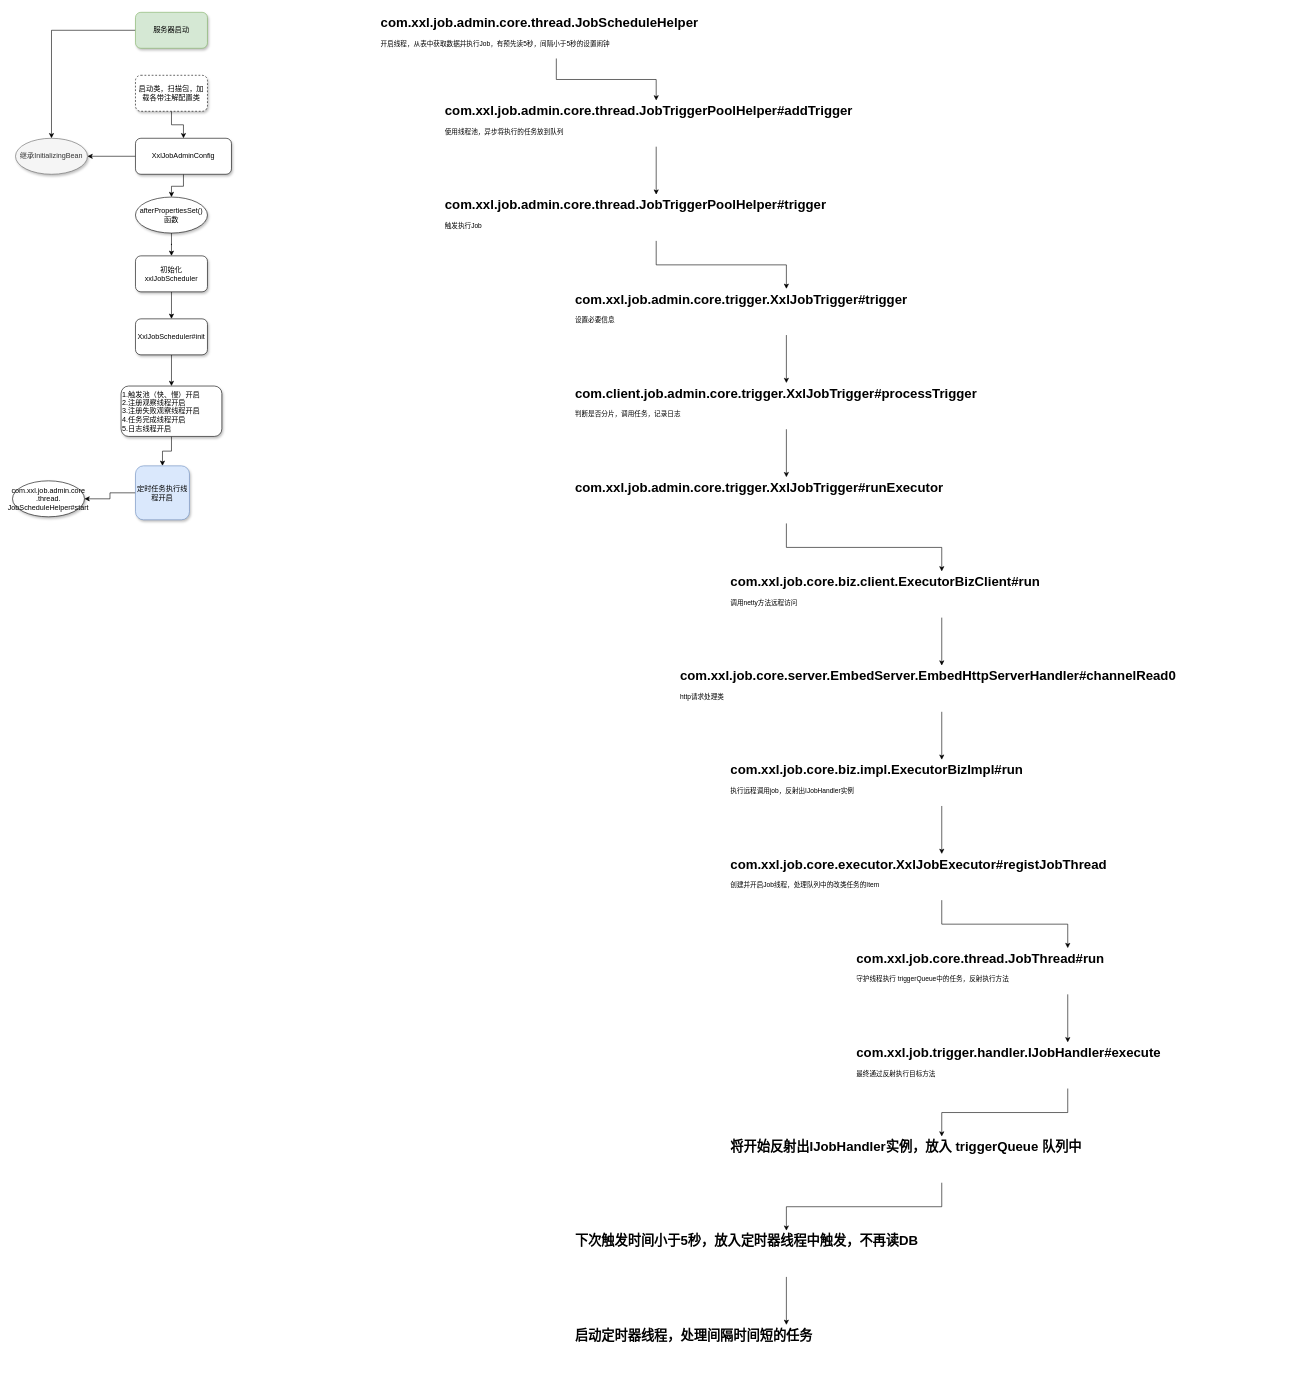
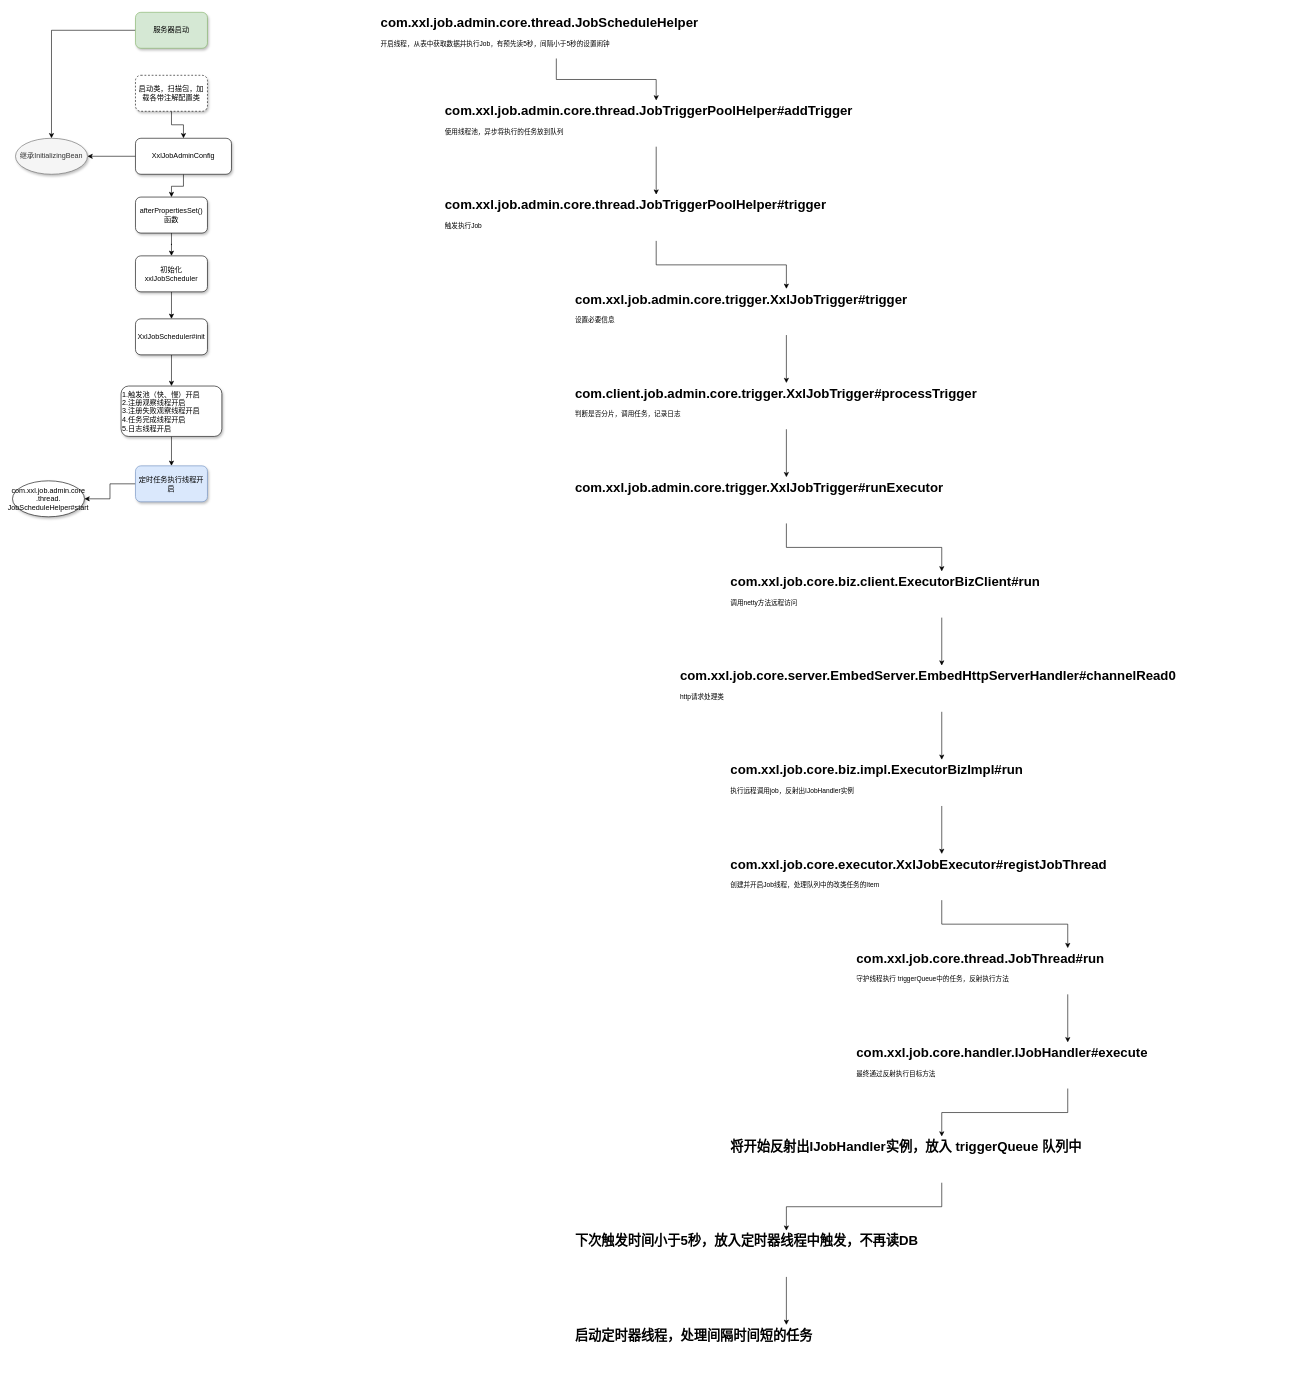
  <mxCell id="0" />
  <mxCell id="1" parent="0" />
  <mxCell id="2" value="" style="edgeStyle=orthogonalEdgeStyle;rounded=0;orthogonalLoop=1;jettySize=auto;html=1;" edge="1" parent="1" source="3" target="9"><mxGeometry relative="1" as="geometry" /></mxCell>
  <mxCell id="3" value="服务器启动" style="rounded=1;whiteSpace=wrap;html=1;shadow=1;fillColor=#d5e8d4;strokeColor=#82b366;" vertex="1" parent="1"><mxGeometry x="225" y="20" width="120" height="60" as="geometry" /></mxCell>
  <mxCell id="4" value="" style="edgeStyle=orthogonalEdgeStyle;shape=connector;rounded=0;orthogonalLoop=1;jettySize=auto;html=1;labelBackgroundColor=default;fontFamily=Helvetica;fontSize=11;fontColor=default;endArrow=classic;strokeColor=default;" edge="1" parent="1" source="5" target="8"><mxGeometry relative="1" as="geometry" /></mxCell>
  <mxCell id="5" value="启动类，扫描包，加载各带注解配置类" style="whiteSpace=wrap;html=1;rounded=1;shadow=1;dashed=1;" vertex="1" parent="1"><mxGeometry x="225" y="125" width="120" height="60" as="geometry" /></mxCell>
  <mxCell id="6" value="" style="edgeStyle=orthogonalEdgeStyle;shape=connector;rounded=0;orthogonalLoop=1;jettySize=auto;html=1;labelBackgroundColor=default;fontFamily=Helvetica;fontSize=11;fontColor=default;endArrow=classic;strokeColor=default;" edge="1" parent="1" source="8" target="9"><mxGeometry relative="1" as="geometry" /></mxCell>
  <mxCell id="7" value="" style="edgeStyle=orthogonalEdgeStyle;shape=connector;rounded=0;orthogonalLoop=1;jettySize=auto;html=1;labelBackgroundColor=default;fontFamily=Helvetica;fontSize=11;fontColor=default;endArrow=classic;strokeColor=default;" edge="1" parent="1" source="8" target="11"><mxGeometry relative="1" as="geometry" /></mxCell>
  <mxCell id="8" value="XxlJobAdminConfig" style="whiteSpace=wrap;html=1;rounded=1;shadow=1;" vertex="1" parent="1"><mxGeometry x="225" y="230" width="160" height="60" as="geometry" /></mxCell>
  <mxCell id="9" value="继承InitializingBean" style="ellipse;whiteSpace=wrap;html=1;rounded=1;shadow=1;fillColor=#f5f5f5;fontColor=#333333;strokeColor=#666666;" vertex="1" parent="1"><mxGeometry x="25" y="230" width="120" height="60" as="geometry" /></mxCell>
  <mxCell id="10" value="" style="edgeStyle=orthogonalEdgeStyle;shape=connector;rounded=0;orthogonalLoop=1;jettySize=auto;html=1;labelBackgroundColor=default;fontFamily=Helvetica;fontSize=11;fontColor=default;endArrow=classic;strokeColor=default;" edge="1" parent="1" source="11" target="13"><mxGeometry relative="1" as="geometry" /></mxCell>
- <mxCell id="11" value="afterPropertiesSet() 函数" style="ellipse;whiteSpace=wrap;html=1;shadow=1;" vertex="1" parent="1"><mxGeometry x="225" y="328" width="120" height="60" as="geometry" /></mxCell>
+ <mxCell id="11" value="afterPropertiesSet() 函数" style="whiteSpace=wrap;html=1;rounded=1;shadow=1;" vertex="1" parent="1"><mxGeometry x="225" y="328" width="120" height="60" as="geometry" /></mxCell>
  <mxCell id="12" value="" style="edgeStyle=orthogonalEdgeStyle;shape=connector;rounded=0;orthogonalLoop=1;jettySize=auto;html=1;labelBackgroundColor=default;fontFamily=Helvetica;fontSize=11;fontColor=default;endArrow=classic;strokeColor=default;" edge="1" parent="1" source="13" target="15"><mxGeometry relative="1" as="geometry" /></mxCell>
  <mxCell id="13" value="初始化 xxlJobScheduler" style="whiteSpace=wrap;html=1;rounded=1;shadow=1;" vertex="1" parent="1"><mxGeometry x="225" y="426" width="120" height="60" as="geometry" /></mxCell>
  <mxCell id="14" value="" style="edgeStyle=orthogonalEdgeStyle;shape=connector;rounded=0;orthogonalLoop=1;jettySize=auto;html=1;labelBackgroundColor=default;fontFamily=Helvetica;fontSize=11;fontColor=default;endArrow=classic;strokeColor=default;" edge="1" parent="1" source="15" target="17"><mxGeometry relative="1" as="geometry" /></mxCell>
  <mxCell id="15" value="XxlJobScheduler#init" style="whiteSpace=wrap;html=1;rounded=1;shadow=1;" vertex="1" parent="1"><mxGeometry x="225" y="531" width="120" height="60" as="geometry" /></mxCell>
  <mxCell id="16" value="" style="edgeStyle=orthogonalEdgeStyle;shape=connector;rounded=0;orthogonalLoop=1;jettySize=auto;html=1;labelBackgroundColor=default;fontFamily=Helvetica;fontSize=11;fontColor=default;endArrow=classic;strokeColor=default;" edge="1" parent="1" source="17" target="19"><mxGeometry relative="1" as="geometry" /></mxCell>
  <mxCell id="17" value="&lt;div&gt;1.触发池（快、慢）开启&lt;/div&gt;&lt;div&gt;&lt;span style=&quot;&quot;&gt;&lt;/span&gt;2.注册观察线程开启&lt;/div&gt;&lt;div&gt;&lt;span style=&quot;&quot;&gt;&lt;/span&gt;3.注册失败观察线程开启&lt;/div&gt;&lt;div&gt;&lt;span style=&quot;&quot;&gt;&lt;/span&gt;4.任务完成线程开启&lt;/div&gt;&lt;div&gt;&lt;span style=&quot;&quot;&gt;&lt;/span&gt;5.日志线程开启&lt;/div&gt;" style="whiteSpace=wrap;html=1;rounded=1;shadow=1;align=left;" vertex="1" parent="1"><mxGeometry x="201" y="643" width="168" height="84" as="geometry" /></mxCell>
  <mxCell id="18" value="" style="edgeStyle=orthogonalEdgeStyle;shape=connector;rounded=0;orthogonalLoop=1;jettySize=auto;html=1;labelBackgroundColor=default;fontFamily=Helvetica;fontSize=11;fontColor=default;endArrow=classic;strokeColor=default;" edge="1" parent="1" source="19" target="20"><mxGeometry relative="1" as="geometry" /></mxCell>
- <mxCell id="19" value="定时任务执行线程开启" style="whiteSpace=wrap;html=1;rounded=1;shadow=1;fillColor=#dae8fc;strokeColor=#6c8ebf;" vertex="1" parent="1"><mxGeometry x="225" y="776" width="90" height="90" as="geometry" /></mxCell>
+ <mxCell id="19" value="定时任务执行线程开启" style="whiteSpace=wrap;html=1;rounded=1;shadow=1;fillColor=#dae8fc;strokeColor=#6c8ebf;" vertex="1" parent="1"><mxGeometry x="225" y="776" width="120" height="60" as="geometry" /></mxCell>
  <mxCell id="20" value="com.xxl.job.admin.core&lt;br&gt;.thread.&lt;br&gt;JobScheduleHelper#start" style="ellipse;whiteSpace=wrap;html=1;rounded=1;shadow=1;" vertex="1" parent="1"><mxGeometry x="20" y="801" width="120" height="60" as="geometry" /></mxCell>
  <mxCell id="21" value="" style="edgeStyle=orthogonalEdgeStyle;shape=connector;rounded=0;orthogonalLoop=1;jettySize=auto;html=1;labelBackgroundColor=default;fontFamily=Helvetica;fontSize=11;fontColor=default;endArrow=classic;strokeColor=default;" edge="1" parent="1" source="22" target="24"><mxGeometry relative="1" as="geometry" /></mxCell>
  <mxCell id="22" value="&lt;h1&gt;com.xxl.job.admin.core.thread.JobScheduleHelper&lt;/h1&gt;&lt;p&gt;开启线程，从表中获取数据并执行Job，有预先读5秒，间隔小于5秒的设置闹钟&lt;/p&gt;" style="text;html=1;strokeColor=none;fillColor=none;spacing=5;spacingTop=-20;whiteSpace=wrap;overflow=hidden;rounded=0;shadow=1;fontFamily=Helvetica;fontSize=11;fontColor=default;" vertex="1" parent="1"><mxGeometry x="629" y="20" width="595" height="77" as="geometry" /></mxCell>
  <mxCell id="23" value="" style="edgeStyle=orthogonalEdgeStyle;shape=connector;rounded=0;orthogonalLoop=1;jettySize=auto;html=1;labelBackgroundColor=default;fontFamily=Helvetica;fontSize=11;fontColor=default;endArrow=classic;strokeColor=default;" edge="1" parent="1" source="24" target="26"><mxGeometry relative="1" as="geometry" /></mxCell>
  <mxCell id="24" value="&lt;h1&gt;com.xxl.job.admin.core.thread.JobTriggerPoolHelper#addTrigger&lt;/h1&gt;&lt;p&gt;使用线程池，异步将执行的任务放到队列&lt;/p&gt;" style="text;html=1;strokeColor=none;fillColor=none;spacing=5;spacingTop=-20;whiteSpace=wrap;overflow=hidden;rounded=0;shadow=1;fontFamily=Helvetica;fontSize=11;fontColor=default;" vertex="1" parent="1"><mxGeometry x="736" y="167" width="714" height="77" as="geometry" /></mxCell>
  <mxCell id="25" value="" style="edgeStyle=orthogonalEdgeStyle;shape=connector;rounded=0;orthogonalLoop=1;jettySize=auto;html=1;labelBackgroundColor=default;fontFamily=Helvetica;fontSize=11;fontColor=default;endArrow=classic;strokeColor=default;" edge="1" parent="1" source="26" target="28"><mxGeometry relative="1" as="geometry" /></mxCell>
  <mxCell id="26" value="&lt;h1&gt;com.xxl.job.admin.core.thread.JobTriggerPoolHelper#trigger&lt;/h1&gt;&lt;p&gt;触发执行Job&lt;/p&gt;" style="text;html=1;strokeColor=none;fillColor=none;spacing=5;spacingTop=-20;whiteSpace=wrap;overflow=hidden;rounded=0;shadow=1;fontFamily=Helvetica;fontSize=11;fontColor=default;" vertex="1" parent="1"><mxGeometry x="736" y="324" width="714" height="77" as="geometry" /></mxCell>
  <mxCell id="27" value="" style="edgeStyle=orthogonalEdgeStyle;shape=connector;rounded=0;orthogonalLoop=1;jettySize=auto;html=1;labelBackgroundColor=default;fontFamily=Helvetica;fontSize=11;fontColor=default;endArrow=classic;strokeColor=default;" edge="1" parent="1" source="28" target="30"><mxGeometry relative="1" as="geometry" /></mxCell>
  <mxCell id="28" value="&lt;h1&gt;com.xxl.job.admin.core.trigger.XxlJobTrigger#trigger&lt;/h1&gt;&lt;p&gt;设置必要信息&lt;/p&gt;" style="text;html=1;strokeColor=none;fillColor=none;spacing=5;spacingTop=-20;whiteSpace=wrap;overflow=hidden;rounded=0;shadow=1;fontFamily=Helvetica;fontSize=11;fontColor=default;" vertex="1" parent="1"><mxGeometry x="953" y="481" width="714" height="77" as="geometry" /></mxCell>
  <mxCell id="29" value="" style="edgeStyle=orthogonalEdgeStyle;shape=connector;rounded=0;orthogonalLoop=1;jettySize=auto;html=1;labelBackgroundColor=default;fontFamily=Helvetica;fontSize=11;fontColor=default;endArrow=classic;strokeColor=default;" edge="1" parent="1" source="30" target="32"><mxGeometry relative="1" as="geometry" /></mxCell>
  <mxCell id="30" value="&lt;h1&gt;com.client.job.admin.core.trigger.XxlJobTrigger#processTrigger&lt;/h1&gt;&lt;p&gt;判断是否分片，调用任务，记录日志&lt;/p&gt;" style="text;html=1;strokeColor=none;fillColor=none;spacing=5;spacingTop=-20;whiteSpace=wrap;overflow=hidden;rounded=0;shadow=1;fontFamily=Helvetica;fontSize=11;fontColor=default;" vertex="1" parent="1"><mxGeometry x="953" y="638" width="714" height="77" as="geometry" /></mxCell>
  <mxCell id="31" value="" style="edgeStyle=orthogonalEdgeStyle;shape=connector;rounded=0;orthogonalLoop=1;jettySize=auto;html=1;labelBackgroundColor=default;fontFamily=Helvetica;fontSize=11;fontColor=default;endArrow=classic;strokeColor=default;" edge="1" parent="1" source="32" target="34"><mxGeometry relative="1" as="geometry" /></mxCell>
  <mxCell id="32" value="&lt;h1&gt;com.xxl.job.admin.core.trigger.XxlJobTrigger#runExecutor&lt;br&gt;&lt;/h1&gt;" style="text;html=1;strokeColor=none;fillColor=none;spacing=5;spacingTop=-20;whiteSpace=wrap;overflow=hidden;rounded=0;shadow=1;fontFamily=Helvetica;fontSize=11;fontColor=default;" vertex="1" parent="1"><mxGeometry x="953" y="795" width="714" height="77" as="geometry" /></mxCell>
  <mxCell id="33" value="" style="edgeStyle=orthogonalEdgeStyle;shape=connector;rounded=0;orthogonalLoop=1;jettySize=auto;html=1;labelBackgroundColor=default;fontFamily=Helvetica;fontSize=11;fontColor=default;endArrow=classic;strokeColor=default;" edge="1" parent="1" source="34" target="36"><mxGeometry relative="1" as="geometry" /></mxCell>
  <mxCell id="34" value="&lt;h1&gt;com.xxl.job.core.biz.client.ExecutorBizClient#run&lt;/h1&gt;&lt;p&gt;调用netty方法远程访问&lt;/p&gt;" style="text;html=1;strokeColor=none;fillColor=none;spacing=5;spacingTop=-20;whiteSpace=wrap;overflow=hidden;rounded=0;shadow=1;fontFamily=Helvetica;fontSize=11;fontColor=default;" vertex="1" parent="1"><mxGeometry x="1212" y="952" width="714" height="77" as="geometry" /></mxCell>
  <mxCell id="35" value="" style="edgeStyle=orthogonalEdgeStyle;shape=connector;rounded=0;orthogonalLoop=1;jettySize=auto;html=1;labelBackgroundColor=default;fontFamily=Helvetica;fontSize=11;fontColor=default;endArrow=classic;strokeColor=default;" edge="1" parent="1" source="36" target="38"><mxGeometry relative="1" as="geometry" /></mxCell>
  <mxCell id="36" value="&lt;h1&gt;com.xxl.job.core.server.EmbedServer.EmbedHttpServerHandler#channelRead0&lt;/h1&gt;&lt;p&gt;http请求处理类&lt;/p&gt;" style="text;html=1;strokeColor=none;fillColor=none;spacing=5;spacingTop=-20;whiteSpace=wrap;overflow=hidden;rounded=0;shadow=1;fontFamily=Helvetica;fontSize=11;fontColor=default;" vertex="1" parent="1"><mxGeometry x="1128" y="1109" width="882" height="77" as="geometry" /></mxCell>
  <mxCell id="37" value="" style="edgeStyle=orthogonalEdgeStyle;shape=connector;rounded=0;orthogonalLoop=1;jettySize=auto;html=1;labelBackgroundColor=default;fontFamily=Helvetica;fontSize=11;fontColor=default;endArrow=classic;strokeColor=default;" edge="1" parent="1" source="38" target="40"><mxGeometry relative="1" as="geometry" /></mxCell>
  <mxCell id="38" value="&lt;h1&gt;com.xxl.job.core.biz.impl.ExecutorBizImpl#run&lt;/h1&gt;&lt;p&gt;执行远程调用job，反射出IJobHandler实例&lt;/p&gt;" style="text;html=1;strokeColor=none;fillColor=none;spacing=5;spacingTop=-20;whiteSpace=wrap;overflow=hidden;rounded=0;shadow=1;fontFamily=Helvetica;fontSize=11;fontColor=default;" vertex="1" parent="1"><mxGeometry x="1212" y="1266" width="714" height="77" as="geometry" /></mxCell>
  <mxCell id="39" value="" style="edgeStyle=orthogonalEdgeStyle;shape=connector;rounded=0;orthogonalLoop=1;jettySize=auto;html=1;labelBackgroundColor=default;fontFamily=Helvetica;fontSize=11;fontColor=default;endArrow=classic;strokeColor=default;" edge="1" parent="1" source="40" target="42"><mxGeometry relative="1" as="geometry" /></mxCell>
  <mxCell id="40" value="&lt;h1&gt;com.xxl.job.core.executor.XxlJobExecutor#registJobThread&lt;/h1&gt;&lt;p&gt;创建并开启Job线程，处理队列中的改类任务的Item&lt;/p&gt;" style="text;html=1;strokeColor=none;fillColor=none;spacing=5;spacingTop=-20;whiteSpace=wrap;overflow=hidden;rounded=0;shadow=1;fontFamily=Helvetica;fontSize=11;fontColor=default;" vertex="1" parent="1"><mxGeometry x="1212" y="1423" width="714" height="77" as="geometry" /></mxCell>
  <mxCell id="41" value="" style="edgeStyle=orthogonalEdgeStyle;shape=connector;rounded=0;orthogonalLoop=1;jettySize=auto;html=1;labelBackgroundColor=default;fontFamily=Helvetica;fontSize=11;fontColor=default;endArrow=classic;strokeColor=default;" edge="1" parent="1" source="42" target="44"><mxGeometry relative="1" as="geometry" /></mxCell>
  <mxCell id="42" value="&lt;h1&gt;com.xxl.job.core.thread.JobThread#run&lt;/h1&gt;&lt;p&gt;守护线程执行 triggerQueue中的任务，反射执行方法&lt;/p&gt;" style="text;html=1;strokeColor=none;fillColor=none;spacing=5;spacingTop=-20;whiteSpace=wrap;overflow=hidden;rounded=0;shadow=1;fontFamily=Helvetica;fontSize=11;fontColor=default;" vertex="1" parent="1"><mxGeometry x="1422" y="1580" width="714" height="77" as="geometry" /></mxCell>
  <mxCell id="43" value="" style="edgeStyle=orthogonalEdgeStyle;shape=connector;rounded=0;orthogonalLoop=1;jettySize=auto;html=1;labelBackgroundColor=default;fontFamily=Helvetica;fontSize=11;fontColor=default;endArrow=classic;strokeColor=default;" edge="1" parent="1" source="44" target="46"><mxGeometry relative="1" as="geometry" /></mxCell>
- <mxCell id="44" value="&lt;h1&gt;com.xxl.job.trigger.handler.IJobHandler#execute&lt;/h1&gt;&lt;p&gt;最终通过反射执行目标方法&lt;/p&gt;" style="text;html=1;strokeColor=none;fillColor=none;spacing=5;spacingTop=-20;whiteSpace=wrap;overflow=hidden;rounded=0;shadow=1;fontFamily=Helvetica;fontSize=11;fontColor=default;" vertex="1" parent="1"><mxGeometry x="1422" y="1737" width="714" height="77" as="geometry" /></mxCell>
+ <mxCell id="44" value="&lt;h1&gt;com.xxl.job.core.handler.IJobHandler#execute&lt;/h1&gt;&lt;p&gt;最终通过反射执行目标方法&lt;/p&gt;" style="text;html=1;strokeColor=none;fillColor=none;spacing=5;spacingTop=-20;whiteSpace=wrap;overflow=hidden;rounded=0;shadow=1;fontFamily=Helvetica;fontSize=11;fontColor=default;" vertex="1" parent="1"><mxGeometry x="1422" y="1737" width="714" height="77" as="geometry" /></mxCell>
  <mxCell id="45" value="" style="edgeStyle=orthogonalEdgeStyle;shape=connector;rounded=0;orthogonalLoop=1;jettySize=auto;html=1;labelBackgroundColor=default;fontFamily=Helvetica;fontSize=11;fontColor=default;endArrow=classic;strokeColor=default;" edge="1" parent="1" source="46" target="48"><mxGeometry relative="1" as="geometry" /></mxCell>
  <mxCell id="46" value="&lt;h1&gt;将开始反射出IJobHandler实例，放入 triggerQueue 队列中&lt;br&gt;&lt;/h1&gt;" style="text;html=1;strokeColor=none;fillColor=none;spacing=5;spacingTop=-20;whiteSpace=wrap;overflow=hidden;rounded=0;shadow=1;fontFamily=Helvetica;fontSize=11;fontColor=default;" vertex="1" parent="1"><mxGeometry x="1212" y="1894" width="714" height="77" as="geometry" /></mxCell>
  <mxCell id="47" value="" style="edgeStyle=orthogonalEdgeStyle;shape=connector;rounded=0;orthogonalLoop=1;jettySize=auto;html=1;labelBackgroundColor=default;fontFamily=Helvetica;fontSize=11;fontColor=default;endArrow=classic;strokeColor=default;" edge="1" parent="1" source="48" target="49"><mxGeometry relative="1" as="geometry" /></mxCell>
  <mxCell id="48" value="&lt;h1&gt;下次触发时间小于5秒，放入定时器线程中触发，不再读DB&lt;br&gt;&lt;/h1&gt;" style="text;html=1;strokeColor=none;fillColor=none;spacing=5;spacingTop=-20;whiteSpace=wrap;overflow=hidden;rounded=0;shadow=1;fontFamily=Helvetica;fontSize=11;fontColor=default;" vertex="1" parent="1"><mxGeometry x="953" y="2051" width="714" height="77" as="geometry" /></mxCell>
  <mxCell id="49" value="&lt;h1&gt;启动定时器线程，处理间隔时间短的任务&lt;br&gt;&lt;/h1&gt;" style="text;html=1;strokeColor=none;fillColor=none;spacing=5;spacingTop=-20;whiteSpace=wrap;overflow=hidden;rounded=0;shadow=1;fontFamily=Helvetica;fontSize=11;fontColor=default;" vertex="1" parent="1"><mxGeometry x="953" y="2208" width="714" height="77" as="geometry" /></mxCell>
